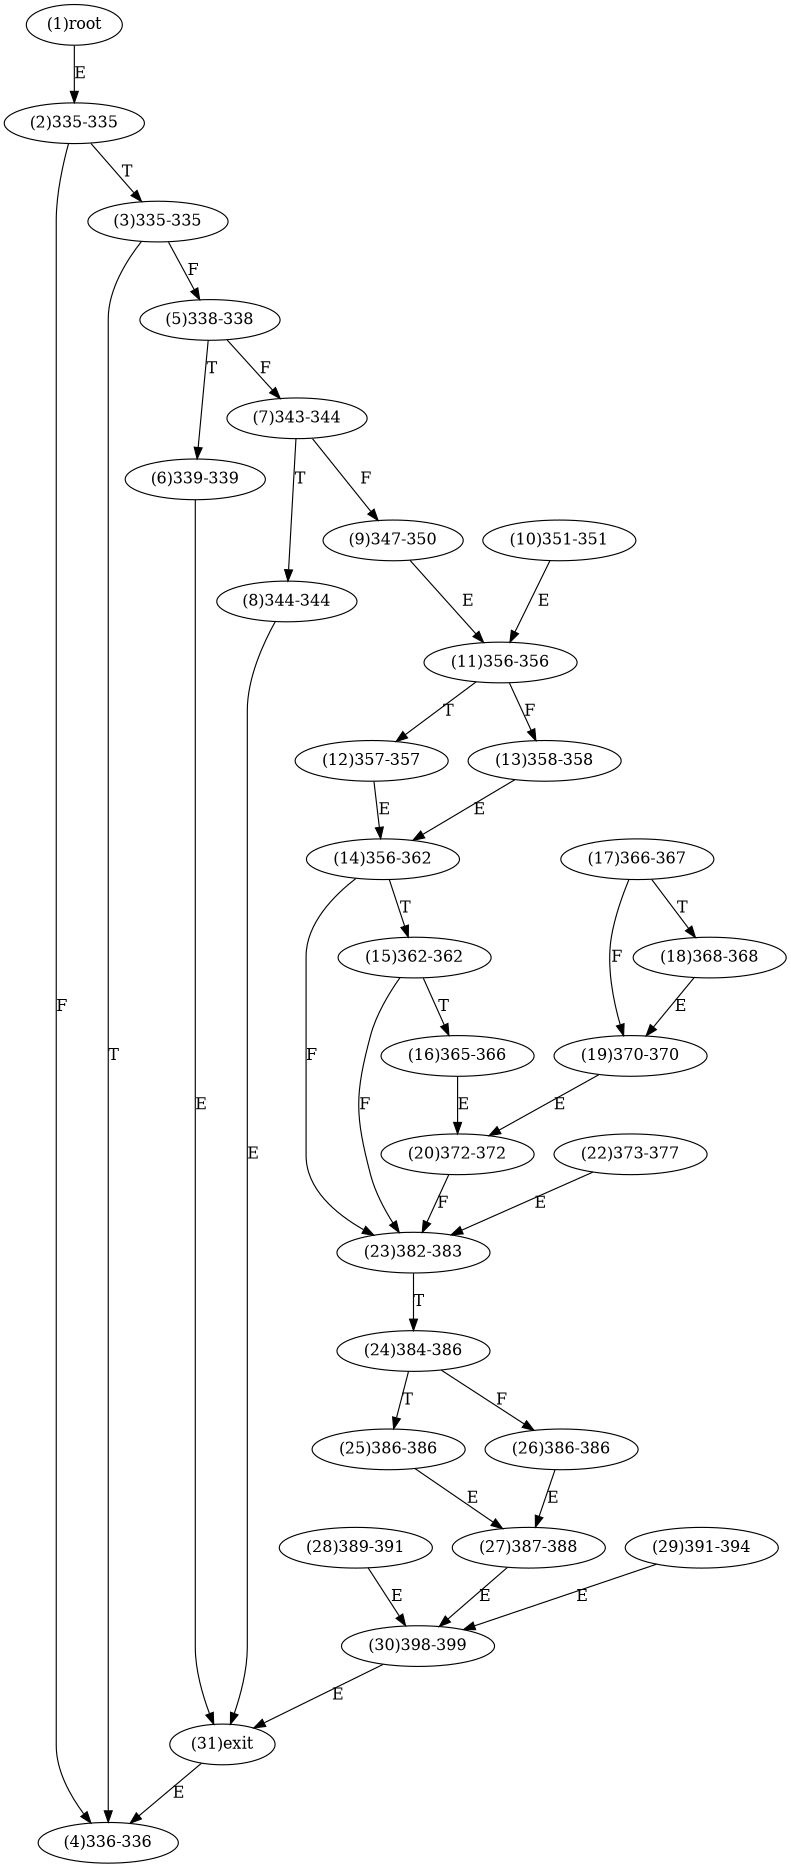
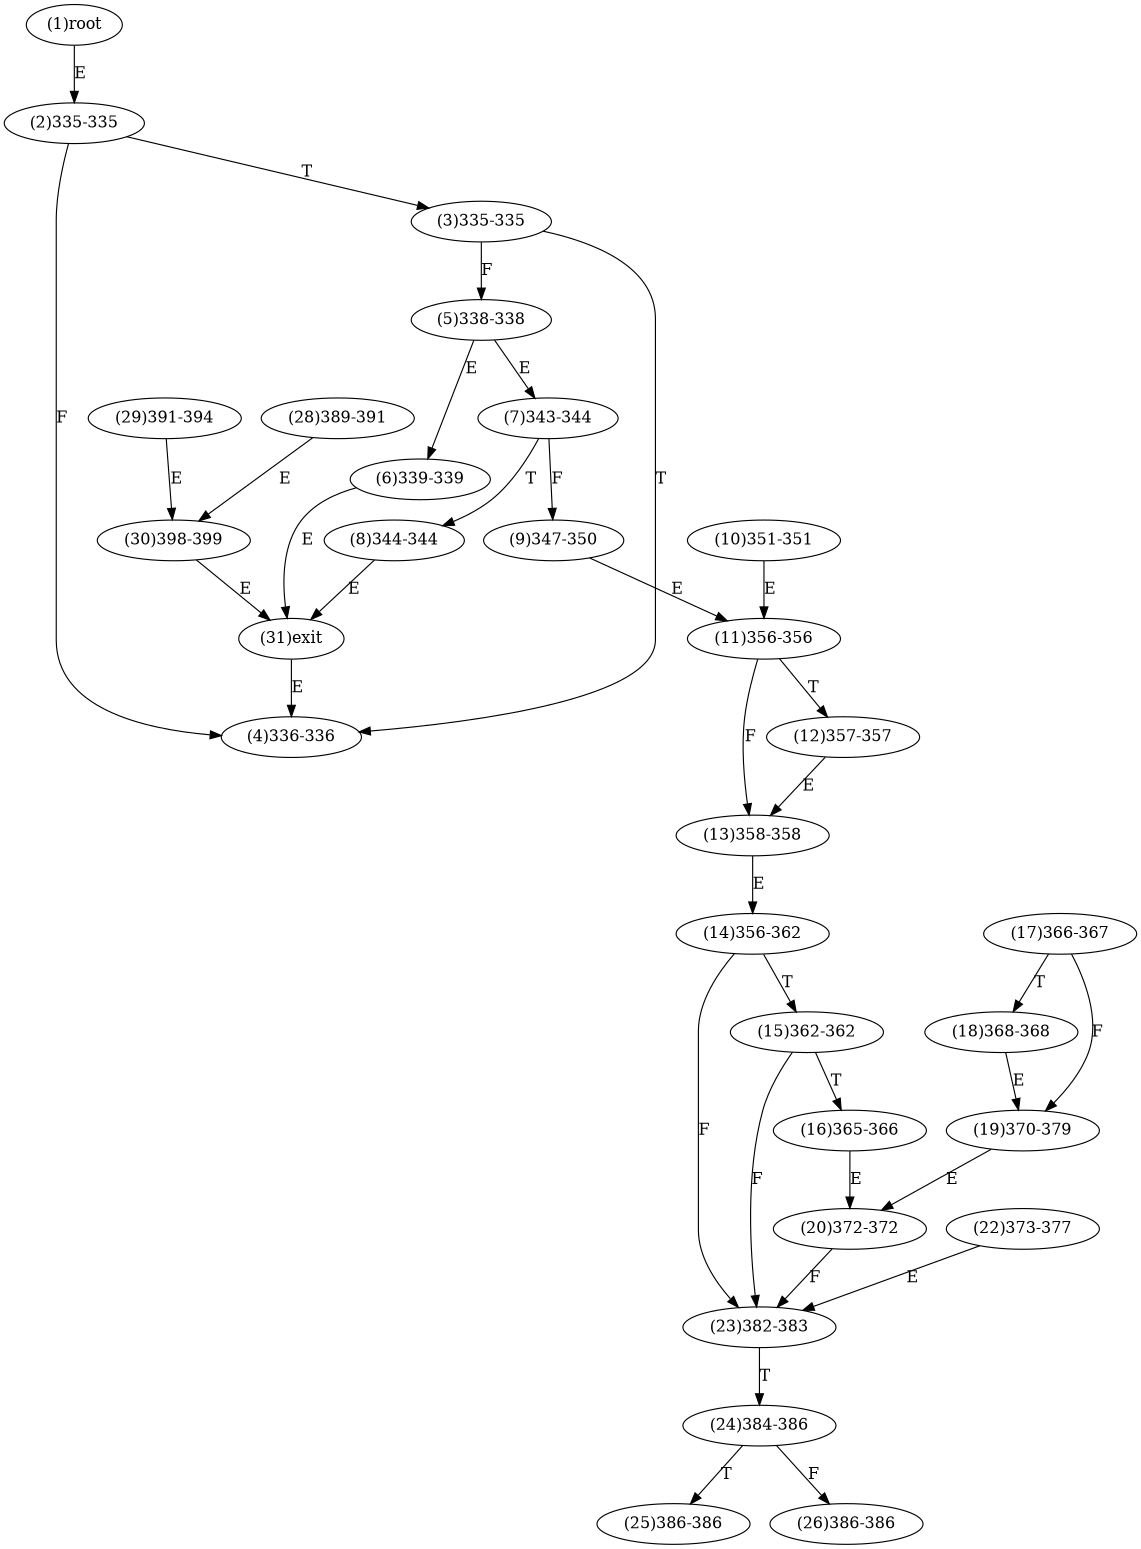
  digraph {
    n1 [label="(1)root"]
    n2 [label="(2)335-335"]
    n3 [label="(3)335-335"]
    n4 [label="(4)336-336"]
    n5 [label="(5)338-338"]
    n6 [label="(6)339-339"]
    n7 [label="(7)343-344"]
    n8 [label="(31)exit"]
    n9 [label="(8)344-344"]
    n10 [label="(9)347-350"]
    n11 [label="(11)356-356"]
    n12 [label="(12)357-357"]
    n13 [label="(13)358-358"]
    n14 [label="(10)351-351"]
    n15 [label="(14)356-362"]
    n16 [label="(15)362-362"]
    n17 [label="(23)382-383"]
    n18 [label="(16)365-366"]
    n19 [label="(24)384-386"]
    n20 [label="(20)372-372"]
    n21 [label="(17)366-367"]
-   n22 [label="(19)370-370"]
+   n22 [label="(19)370-379"]
    n23 [label="(18)368-368"]
    n24 [label="(22)373-377"]
    n25 [label="(25)386-386"]
    n26 [label="(26)386-386"]
    n27 [label="(28)389-391"]
    n28 [label="(30)398-399"]
-   n29 [label="(27)387-388"]
    n30 [label="(29)391-394"]
    n1 -> n2 [label=E]
    n2 -> n3 [label=T]
    n2 -> n4 [label=F]
    n3 -> n4 [label=T]
    n3 -> n5 [label=F]
-   n5 -> n6 [label=T]
-   n5 -> n7 [label=F]
+   n5 -> n6 [label=E]
+   n5 -> n7 [label=E]
    n6 -> n8 [label=E]
    n7 -> n9 [label=T]
    n7 -> n10 [label=F]
    n8 -> n4 [label=E]
    n9 -> n8 [label=E]
    n10 -> n11 [label=E]
    n11 -> n12 [label=T]
    n11 -> n13 [label=F]
-   n12 -> n15 [label=E]
+   n12 -> n13 [label=E]
    n13 -> n15 [label=E]
    n14 -> n11 [label=E]
    n15 -> n16 [label=T]
    n15 -> n17 [label=F]
    n16 -> n17 [label=F]
    n16 -> n18 [label=T]
    n17 -> n19 [label=T]
    n18 -> n20 [label=E]
    n19 -> n25 [label=T]
    n19 -> n26 [label=F]
    n20 -> n17 [label=F]
    n21 -> n22 [label=F]
    n21 -> n23 [label=T]
    n22 -> n20 [label=E]
    n23 -> n22 [label=E]
    n24 -> n17 [label=E]
-   n25 -> n29 [label=E]
-   n26 -> n29 [label=E]
    n27 -> n28 [label=E]
    n28 -> n8 [label=E]
-   n29 -> n28 [label=E]
    n30 -> n28 [label=E]
  }
